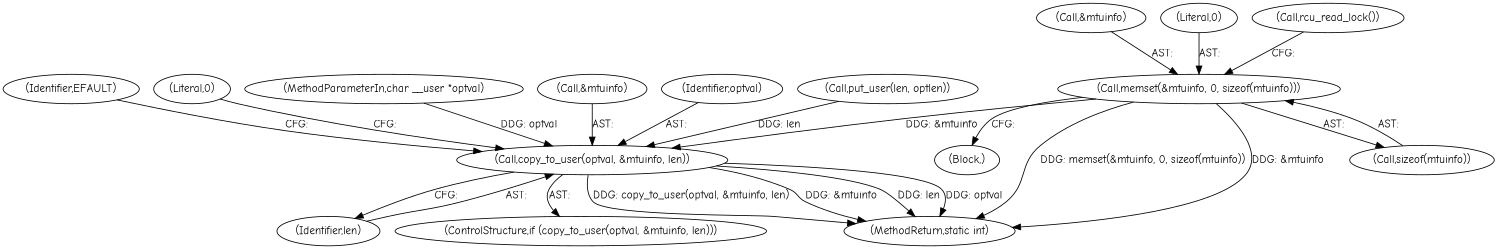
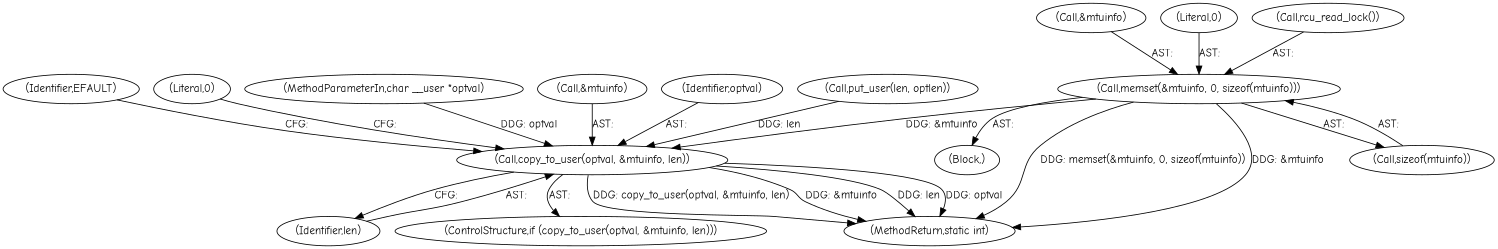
  digraph {
    fontname="Comic Neue"
    node [fontname="Comic Neue"]
    edge [fontname="Comic Neue"]
    n1 [label="(Call,memset(&mtuinfo, 0, sizeof(mtuinfo)))"]
    n2 [label="(Call,copy_to_user(optval, &mtuinfo, len))"]
    n3 [label="(Block,)"]
    n4 [label="(MethodReturn,static int)"]
    n5 [label="(Call,sizeof(mtuinfo))"]
    n6 [label="(Identifier,len)"]
    n7 [label="(ControlStructure,if (copy_to_user(optval, &mtuinfo, len)))"]
    n8 [label="(Call,&mtuinfo)"]
    n9 [label="(Identifier,EFAULT)"]
    n10 [label="(Literal,0)"]
    n11 [label="(MethodParameterIn,char __user *optval)"]
    n12 [label="(Call,&mtuinfo)"]
    n13 [label="(Literal,0)"]
    n14 [label="(Identifier,optval)"]
    n15 [label="(Call,put_user(len, optlen))"]
    n16 [label="(Call,rcu_read_lock())"]
    n1 -> n2 [label="DDG: &mtuinfo"]
-   n1 -> n3 [label="CFG: "]
+   n1 -> n3 [label="AST: "]
    n1 -> n4 [label="DDG: memset(&mtuinfo, 0, sizeof(mtuinfo))"]
    n1 -> n4 [label="DDG: &mtuinfo"]
    n1 -> n5 [label="AST: "]
    n2 -> n4 [label="DDG: len"]
    n2 -> n4 [label="DDG: optval"]
    n2 -> n4 [label="DDG: copy_to_user(optval, &mtuinfo, len)"]
    n2 -> n4 [label="DDG: &mtuinfo"]
    n2 -> n6 [label="CFG: "]
    n2 -> n7 [label="AST: "]
    n5 -> n1 [label="AST: "]
    n6 -> n2 [label="AST: "]
    n8 -> n1 [label="AST: "]
    n9 -> n2 [label="CFG: "]
    n10 -> n2 [label="CFG: "]
    n11 -> n2 [label="DDG: optval"]
    n12 -> n2 [label="AST: "]
    n13 -> n1 [label="AST: "]
    n14 -> n2 [label="AST: "]
    n15 -> n2 [label="DDG: len"]
-   n16 -> n1 [label="CFG: "]
+   n16 -> n1 [label="AST: "]
  }
